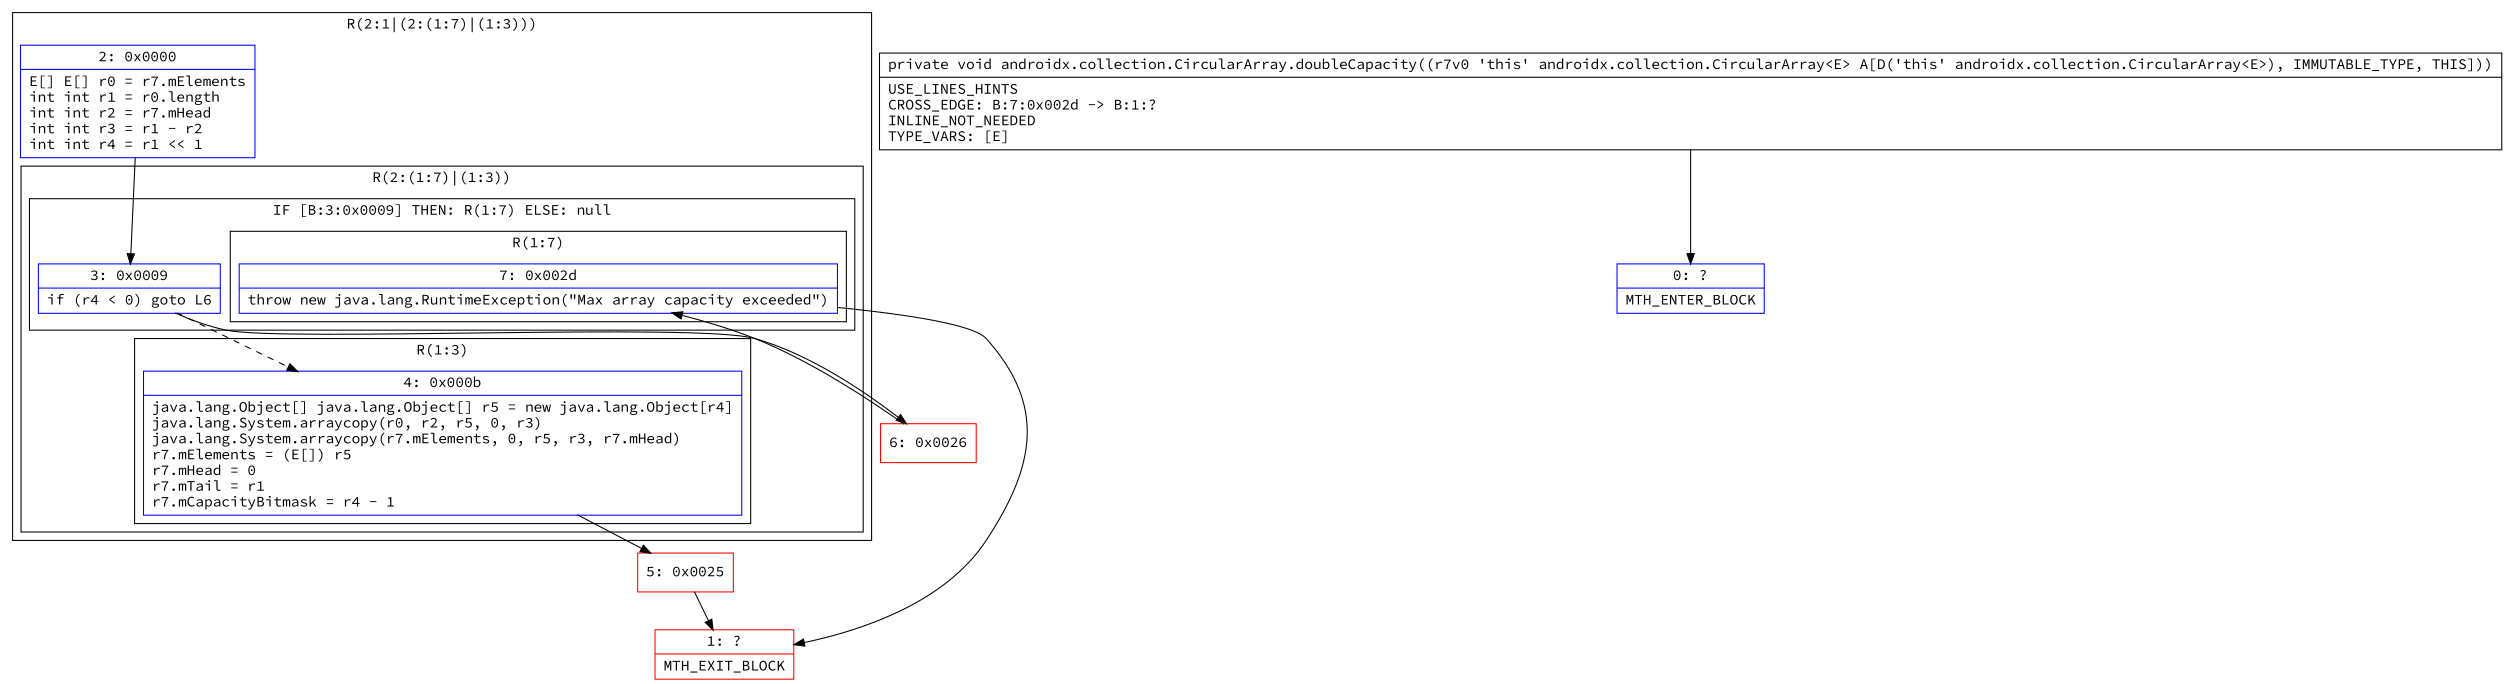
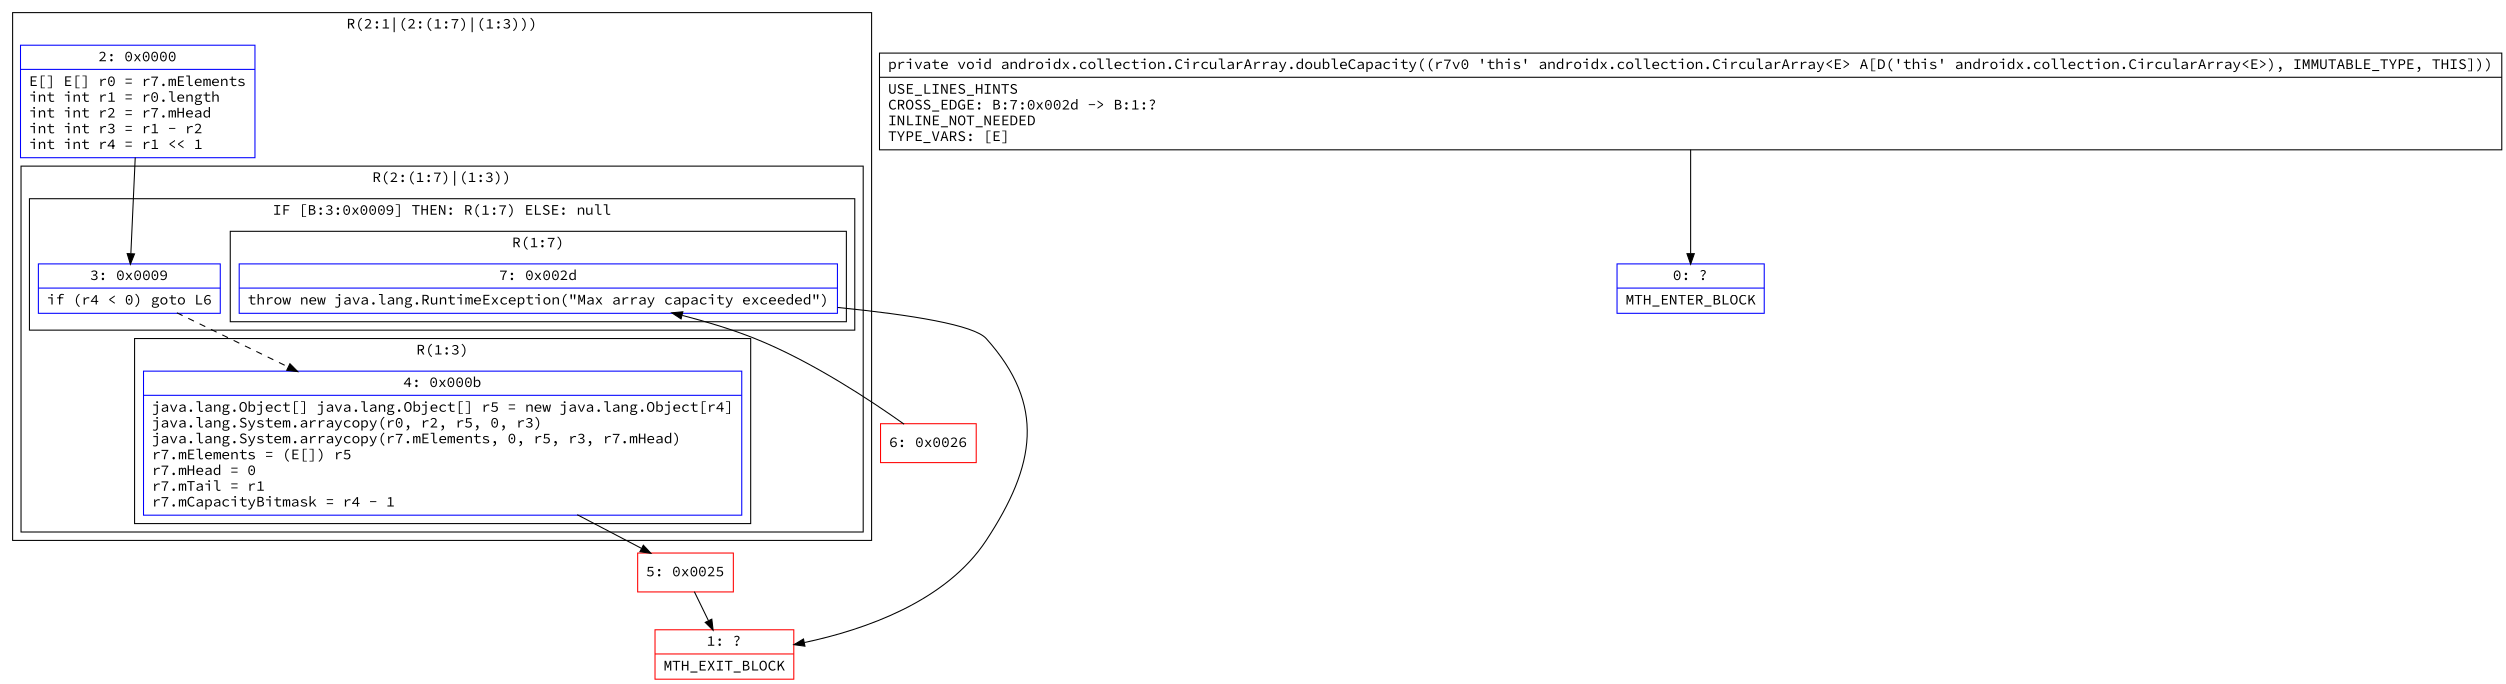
  digraph {
    fontname="Source Code Pro"
    node [color=blue fontname="Source Code Pro" shape=record]
    edge [fontname="Source Code Pro"]
    n1 [label="{7\:\ 0x002d|throw new java.lang.RuntimeException(\"Max array capacity exceeded\")\l}"]
    n2 [label="{3\:\ 0x0009|if (r4 \< 0) goto L6\l}"]
    n3 [label="{4\:\ 0x000b|java.lang.Object[] java.lang.Object[] r5 = new java.lang.Object[r4]\ljava.lang.System.arraycopy(r0, r2, r5, 0, r3)\ljava.lang.System.arraycopy(r7.mElements, 0, r5, r3, r7.mHead)\lr7.mElements = (E[]) r5\lr7.mHead = 0\lr7.mTail = r1\lr7.mCapacityBitmask = r4 \- 1\l}"]
    n4 [label="{2\:\ 0x0000|E[] E[] r0 = r7.mElements\lint int r1 = r0.length\lint int r2 = r7.mHead\lint int r3 = r1 \- r2\lint int r4 = r1 \<\< 1\l}"]
    n5 [color=red label="{1\:\ ?|MTH_EXIT_BLOCK\l}"]
    n6 [color=red label="{6\:\ 0x0026}"]
    n7 [color=red label="{5\:\ 0x0025}"]
    n8 [label="{0\:\ ?|MTH_ENTER_BLOCK\l}"]
    n9 [label="{private void androidx.collection.CircularArray.doubleCapacity((r7v0 'this' androidx.collection.CircularArray\<E\> A[D('this' androidx.collection.CircularArray\<E\>), IMMUTABLE_TYPE, THIS]))  | USE_LINES_HINTS\lCROSS_EDGE: B:7:0x002d \-\> B:1:?\lINLINE_NOT_NEEDED\lTYPE_VARS: [E]\l}" color=""]
    subgraph cluster_1 {
      label="R(2:1|(2:(1:7)|(1:3)))"
      n4
      subgraph cluster_2 {
        label="R(2:(1:7)|(1:3))"
        subgraph cluster_3 {
          label="IF [B:3:0x0009] THEN: R(1:7) ELSE: null"
          n2
          subgraph cluster_4 {
            label="R(1:7)"
            n1
          }
        }
        subgraph cluster_5 {
          label="R(1:3)"
          n3
        }
      }
    }
    n1 -> n5
    n2 -> n3 [style=dashed]
-   n2 -> n6
    n3 -> n7
    n4 -> n2
    n6 -> n1
    n7 -> n5
    n9 -> n8
  }
